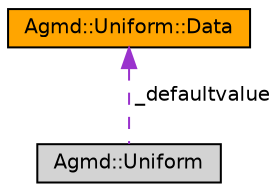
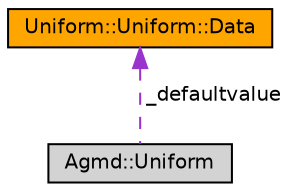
  digraph {
    node [color=black fontname=Helvetica fontsize=10 shape=record style=filled]
    n1 [fillcolor=lightgrey fontcolor=black height=0.2 label="Agmd::Uniform" width=0.4]
-   n2 [fillcolor=orange height=0.2 label="Agmd::Uniform::Data" width=0.4]
+   n2 [fillcolor=orange height=0.2 label="Uniform::Uniform::Data" width=0.4]
    n2 -> n1 [color=darkorchid3 dir=back fontname=Helvetica fontsize=10 label=" _defaultvalue" labelfontname=Helvetica labelfontsize=10 style=dashed]
  }
